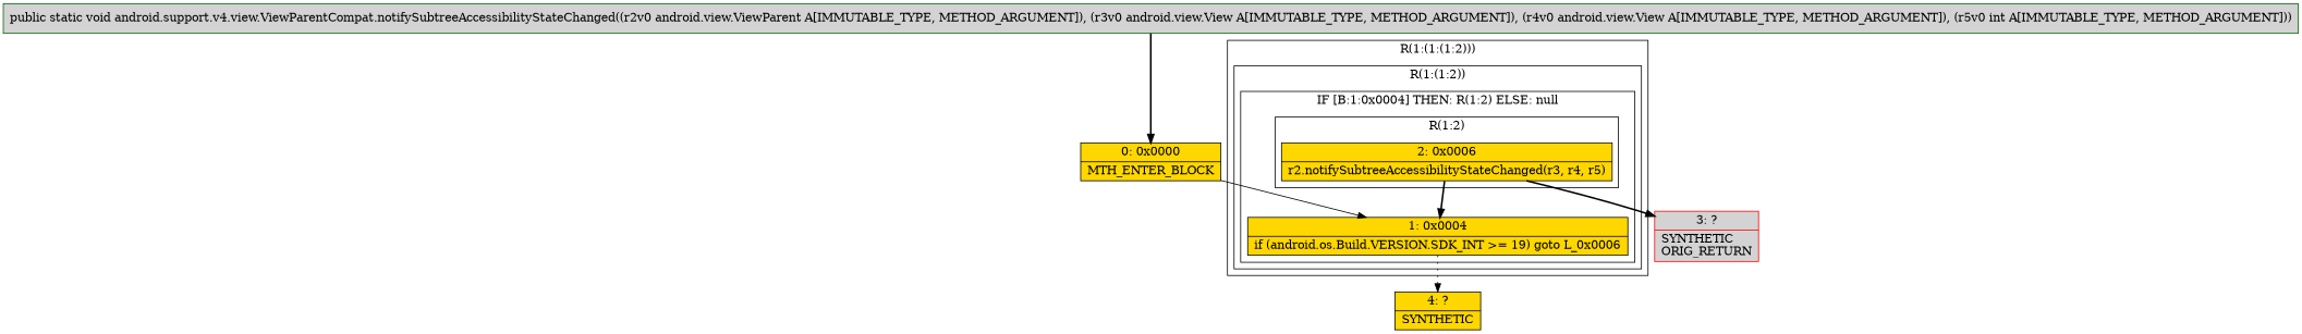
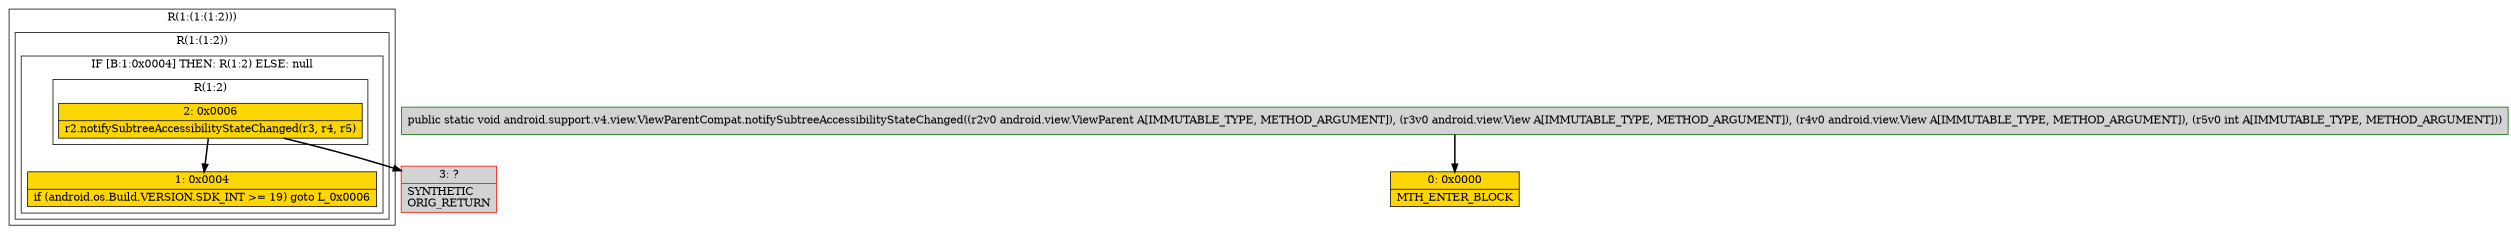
  digraph {
    node [color=black fillcolor=gold shape=record style=filled]
    edge [style=bold]
    n1 [label="{2\:\ 0x0006|r2.notifySubtreeAccessibilityStateChanged(r3, r4, r5)\l}"]
    n2 [label="{1\:\ 0x0004|if (android.os.Build.VERSION.SDK_INT \>= 19) goto L_0x0006\l}"]
    n3 [color=red fillcolor=lightgrey label="{3\:\ ?|SYNTHETIC\lORIG_RETURN\l}"]
-   n4 [label="{4\:\ ?|SYNTHETIC\l}"]
    n5 [label="{0\:\ 0x0000|MTH_ENTER_BLOCK\l}"]
    n6 [color=darkgreen fillcolor=lightgrey label="{public static void android.support.v4.view.ViewParentCompat.notifySubtreeAccessibilityStateChanged((r2v0 android.view.ViewParent A[IMMUTABLE_TYPE, METHOD_ARGUMENT]), (r3v0 android.view.View A[IMMUTABLE_TYPE, METHOD_ARGUMENT]), (r4v0 android.view.View A[IMMUTABLE_TYPE, METHOD_ARGUMENT]), (r5v0 int A[IMMUTABLE_TYPE, METHOD_ARGUMENT])) }"]
    subgraph cluster_1 {
      label="R(1:(1:(1:2)))"
      subgraph cluster_2 {
        label="R(1:(1:2))"
        subgraph cluster_3 {
          label="IF [B:1:0x0004] THEN: R(1:2) ELSE: null"
          n2
          subgraph cluster_4 {
            label="R(1:2)"
            n1
          }
        }
      }
    }
    n1 -> n2
    n1 -> n3
-   n2 -> n4 [style=dotted]
-   n5 -> n2 [style=solid]
    n6 -> n5
  }
